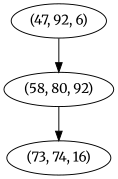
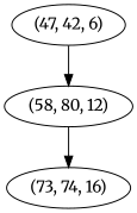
  digraph {
    fontname=Merriweather
    node [fontname=Merriweather]
    edge [fontname=Merriweather]
-   "(47, 92, 6)"
-   "(58, 80, 12)" [label="(58, 80, 92)"]
+   "(47, 92, 6)" [label="(47, 42, 6)"]
+   "(58, 80, 12)"
    n3 [label="(73, 74, 16)"]
    "(47, 92, 6)" -> "(58, 80, 12)"
    "(58, 80, 12)" -> n3
  }
